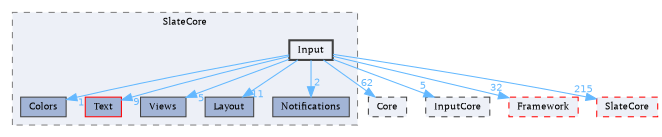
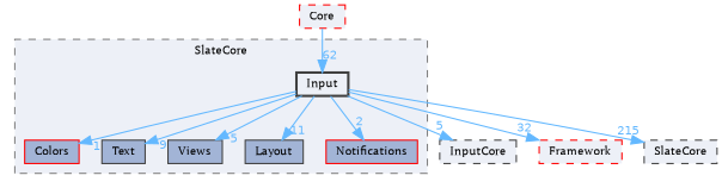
  digraph {
    compound=true
    fontname="PT Serif"
    node [color=grey25 fillcolor="#a2b4d6" fontname="PT Serif" fontsize=10 shape=box style=filled]
    edge [color=steelblue1 fontcolor=steelblue1 fontname="PT Serif" fontsize=10 headlabel=5 labeldistance=1.5 labelfontname=Helvetica labelfontsize=10]
-   n1 [height=0.2 label=Colors width=0.4]
-   n2 [color=red height=0.2 label=Text width=0.4]
+   n1 [color=red height=0.2 label=Colors width=0.4]
+   n2 [height=0.2 label=Text width=0.4]
    n3 [height=0.2 label=Views width=0.4]
    n4 [height=0.2 label=Layout width=0.4]
-   n5 [height=0.2 label=Notifications width=0.4]
+   n5 [color=red height=0.2 label=Notifications width=0.4]
    n6 [fillcolor="#edf0f7" height=0.2 label=Input style="filled,bold" width=0.4]
-   n7 [fillcolor="#edf0f7" height=0.2 label=Core style="filled,dashed" width=0.4]
+   n7 [color=red fillcolor="#edf0f7" height=0.2 label=Core style="filled,dashed" width=0.4]
    n8 [fillcolor="#edf0f7" height=0.2 label=InputCore style="filled,dashed" width=0.4]
    n9 [color=red fillcolor="#edf0f7" height=0.2 label=Framework style="filled,dashed" width=0.4]
-   n10 [color=red fillcolor="#edf0f7" height=0.2 label=SlateCore style="filled,dashed" width=0.4]
+   n10 [fillcolor="#edf0f7" height=0.2 label=SlateCore style="filled,dashed" width=0.4]
    subgraph cluster_1 {
      bgcolor="#edf0f7"
      fontsize=10
      label=SlateCore
      pencolor=grey50
      style="filled,dashed"
      n1
      n2
      n3
      n4
      n5
      n6
    }
    n6 -> n1 [headlabel=1]
    n6 -> n2 [headlabel=9]
    n6 -> n3
    n6 -> n4 [headlabel=11]
    n6 -> n5 [headlabel=2]
-   n6 -> n7 [headlabel=62]
+   n7 -> n6 [headlabel=62]
    n6 -> n8
    n6 -> n9 [headlabel=32]
    n6 -> n10 [headlabel=215]
  }
